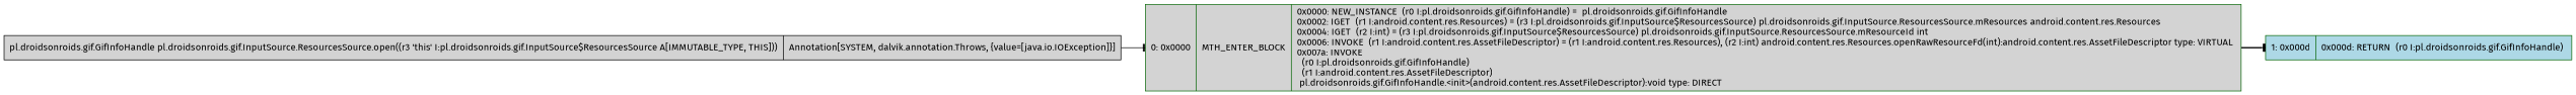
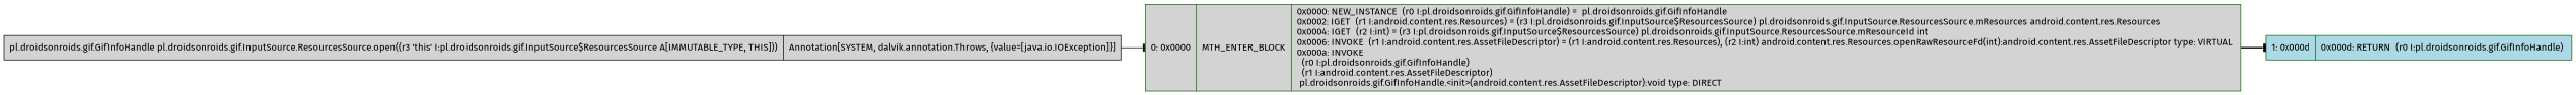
  digraph {
    rankdir=LR
    fontname="Fira Sans"
    node [shape=record style=filled fillcolor=lightgrey color=darkgreen fontname="Fira Sans"]
    edge [arrowhead=tee fontname="Fira Sans"]
-   n1 [label="{0\:\ 0x0000|MTH_ENTER_BLOCK\l|0x0000: NEW_INSTANCE  (r0 I:pl.droidsonroids.gif.GifInfoHandle) =  pl.droidsonroids.gif.GifInfoHandle \l0x0002: IGET  (r1 I:android.content.res.Resources) = (r3 I:pl.droidsonroids.gif.InputSource$ResourcesSource) pl.droidsonroids.gif.InputSource.ResourcesSource.mResources android.content.res.Resources \l0x0004: IGET  (r2 I:int) = (r3 I:pl.droidsonroids.gif.InputSource$ResourcesSource) pl.droidsonroids.gif.InputSource.ResourcesSource.mResourceId int \l0x0006: INVOKE  (r1 I:android.content.res.AssetFileDescriptor) = (r1 I:android.content.res.Resources), (r2 I:int) android.content.res.Resources.openRawResourceFd(int):android.content.res.AssetFileDescriptor type: VIRTUAL \l0x007a: INVOKE  \l  (r0 I:pl.droidsonroids.gif.GifInfoHandle)\l  (r1 I:android.content.res.AssetFileDescriptor)\l pl.droidsonroids.gif.GifInfoHandle.\<init\>(android.content.res.AssetFileDescriptor):void type: DIRECT \l}"]
+   n1 [label="{0\:\ 0x0000|MTH_ENTER_BLOCK\l|0x0000: NEW_INSTANCE  (r0 I:pl.droidsonroids.gif.GifInfoHandle) =  pl.droidsonroids.gif.GifInfoHandle \l0x0002: IGET  (r1 I:android.content.res.Resources) = (r3 I:pl.droidsonroids.gif.InputSource$ResourcesSource) pl.droidsonroids.gif.InputSource.ResourcesSource.mResources android.content.res.Resources \l0x0004: IGET  (r2 I:int) = (r3 I:pl.droidsonroids.gif.InputSource$ResourcesSource) pl.droidsonroids.gif.InputSource.ResourcesSource.mResourceId int \l0x0006: INVOKE  (r1 I:android.content.res.AssetFileDescriptor) = (r1 I:android.content.res.Resources), (r2 I:int) android.content.res.Resources.openRawResourceFd(int):android.content.res.AssetFileDescriptor type: VIRTUAL \l0x000a: INVOKE  \l  (r0 I:pl.droidsonroids.gif.GifInfoHandle)\l  (r1 I:android.content.res.AssetFileDescriptor)\l pl.droidsonroids.gif.GifInfoHandle.\<init\>(android.content.res.AssetFileDescriptor):void type: DIRECT \l}"]
    n2 [label="{1\:\ 0x000d|0x000d: RETURN  (r0 I:pl.droidsonroids.gif.GifInfoHandle) \l}" fillcolor=lightblue]
    n3 [label="{pl.droidsonroids.gif.GifInfoHandle pl.droidsonroids.gif.InputSource.ResourcesSource.open((r3 'this' I:pl.droidsonroids.gif.InputSource$ResourcesSource A[IMMUTABLE_TYPE, THIS]))  | Annotation[SYSTEM, dalvik.annotation.Throws, \{value=[java.io.IOException]\}]\l}" color=black]
    n1 -> n2 [style=bold]
    n3 -> n1 [style=solid]
  }
